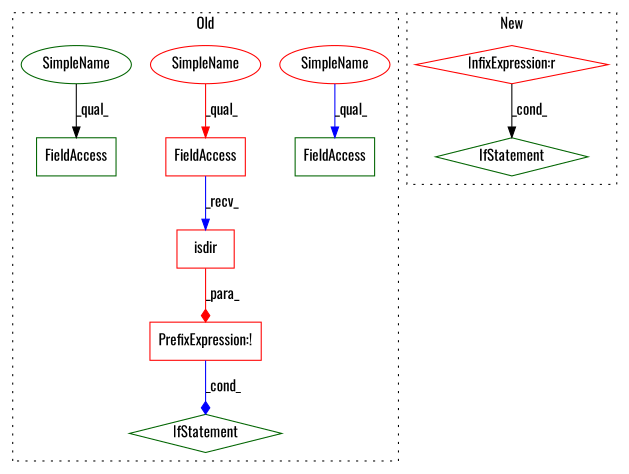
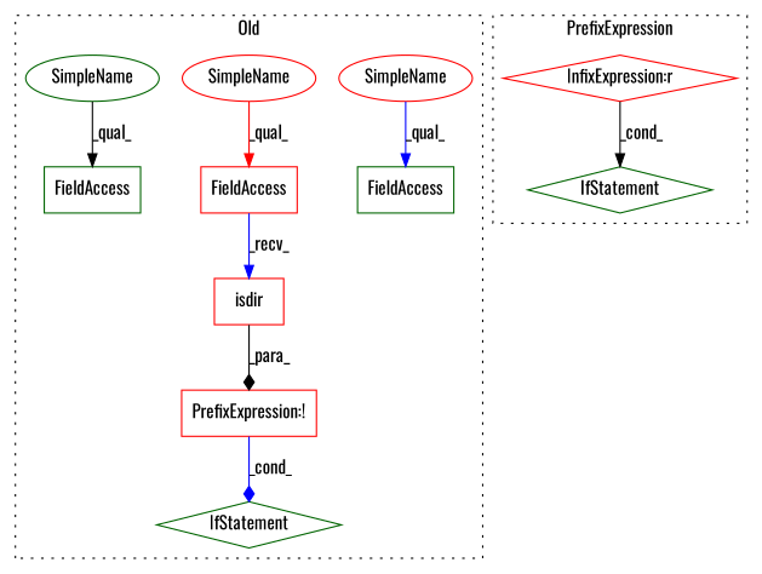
  digraph {
    fontname=Oswald
    node [a=22 color=red fontname=Oswald l=7 s=1326 shape=box]
    edge [arrowhead=normal color=blue fontname=Oswald]
    n1 [a=32 l="6,1" label=isdir s="1334,1368"]
    n2 [label=FieldAccess]
    n3 [a=25 color=darkgreen l="4,2" label=IfStatement s="1321,1369" shape=diamond]
    n4 [color=darkgreen label=FieldAccess s=1187]
    n5 [a=38 l=1 label="PrefixExpression:!" s=1325]
    n6 [color=darkgreen label=FieldAccess s=1393]
    n7 [a=42 l=2 label=SimpleName s=1187 shape=ellipse]
    n8 [a=42 l=2 label=SimpleName shape=ellipse]
    n9 [a=42 color=darkgreen l=2 label=SimpleName s=1393 shape=ellipse]
    n10 [a=25 color=darkgreen l="4,2" label=IfStatement s="478,513" shape=diamond]
    n11 [a=27 l=3 label="InfixExpression:r" s=490 shape=diamond]
    subgraph cluster_1 {
      label=Old
      style=dotted
      n1
      n2
      n3
      n4
      n5
      n6
      n7
      n8
      n9
    }
    subgraph cluster_2 {
-     label=New
+     label=PrefixExpression
      style=dotted
      n10
      n11
    }
-   n1 -> n5 [arrowhead=diamond color=red label=_para_]
+   n1 -> n5 [arrowhead=diamond color=black label=_para_]
    n2 -> n1 [label=_recv_]
    n5 -> n3 [arrowhead=diamond label=_cond_]
    n7 -> n4 [label=_qual_]
    n8 -> n2 [color=red label=_qual_]
    n9 -> n6 [color=black label=_qual_]
    n11 -> n10 [color=black label=_cond_]
  }
